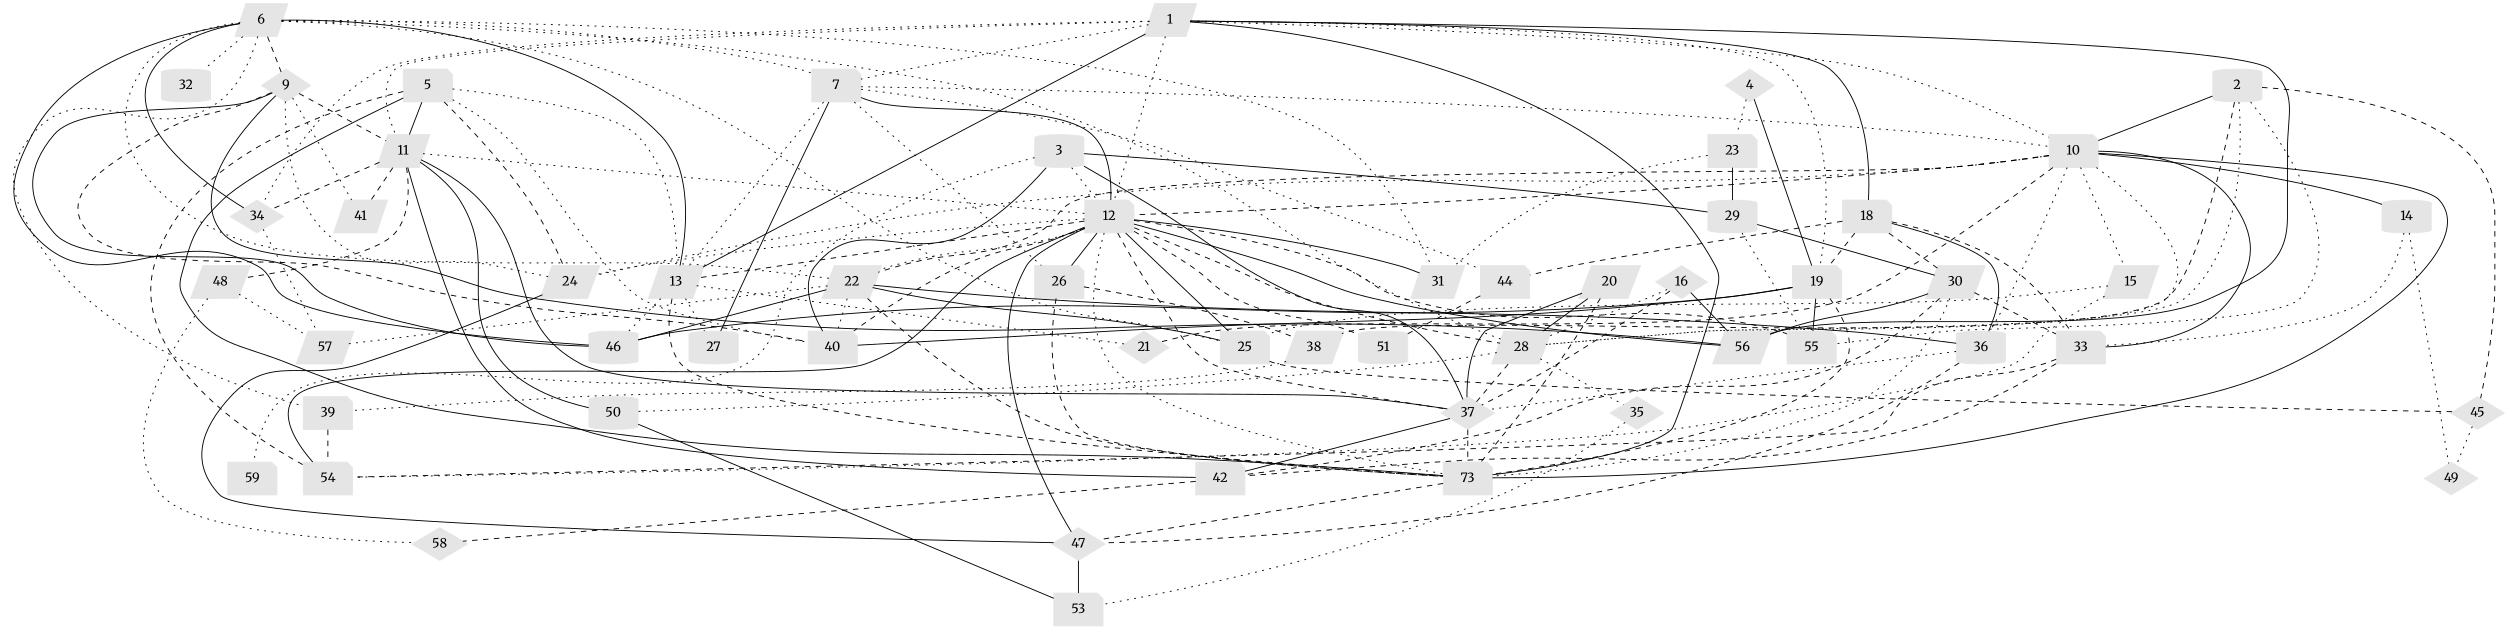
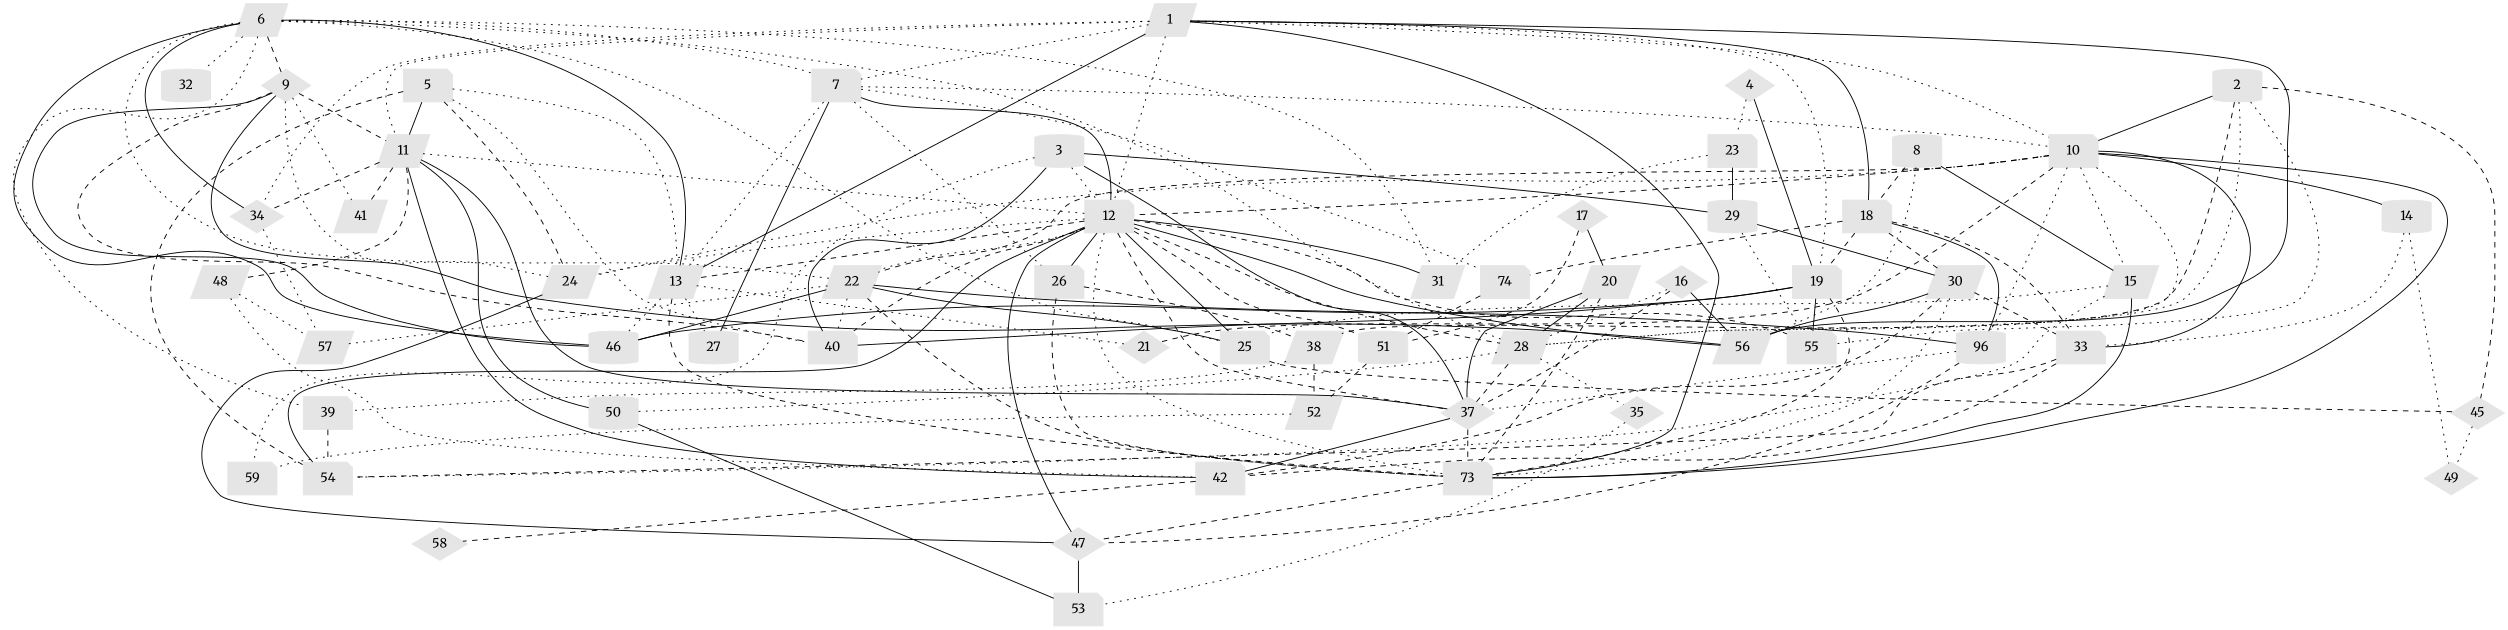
  graph {
    fontname=Merriweather
    node [color=gray90 fontname=Merriweather shape=note style=filled]
    edge [fontname=Merriweather style=dotted weight=1.0]
    1 [shape=parallelogram]
    7
    10
    11 [shape=parallelogram]
    12
    13 [shape=parallelogram]
    18
    19
    34 [shape=diamond]
    n10 [label=73]
    56 [shape=parallelogram]
    26
    27 [shape=cylinder]
-   44
+   44 [label=74]
    28 [shape=parallelogram]
    24 [shape=parallelogram]
    22 [shape=parallelogram]
    15 [shape=parallelogram]
    14 [shape=cylinder]
    21 [shape=diamond]
    33
-   36 [shape=cylinder]
+   36 [shape=cylinder label=96]
    37 [shape=diamond]
    41 [shape=parallelogram]
    42
    48 [shape=parallelogram]
    50 [shape=cylinder]
    55
    40
    54
    25
    31 [shape=parallelogram]
    47 [shape=diamond]
    51 [shape=cylinder]
    46 [shape=cylinder]
    30 [shape=parallelogram]
    57 [shape=parallelogram]
    2 [shape=cylinder]
    38 [shape=parallelogram]
    45 [shape=diamond]
    35 [shape=diamond]
    39
+   52 [shape=parallelogram]
    49 [shape=diamond]
    3 [shape=cylinder]
    29 [shape=cylinder]
    59
    4 [shape=diamond]
    23
    5
    6 [shape=parallelogram]
    9 [shape=diamond]
    32 [shape=cylinder]
+   8 [shape=cylinder]
    58 [shape=diamond]
    53
    16 [shape=diamond]
+   17 [shape=diamond]
    20 [shape=parallelogram]
    1 -- 7
    1 -- 10
    1 -- 11
    1 -- 12
    1 -- 13 [style=solid weight=4.0]
    1 -- 18 [style=solid]
    1 -- 19
    1 -- 34
    1 -- n10 [style=solid weight=2.0]
    1 -- 56 [style=solid]
    7 -- 10
    7 -- 12 [style=solid]
    7 -- 13
    7 -- 26
    7 -- 27 [style=solid]
    7 -- 44
    10 -- 12 [style=dashed]
    10 -- n10 [style=solid]
    10 -- 28
    10 -- 24
    10 -- 22 [style=dashed]
    10 -- 15
    10 -- 14 [style=solid weight=2.0]
    10 -- 21 [style=dashed]
    10 -- 33 [style=solid]
    10 -- 36
    11 -- 12
    11 -- 34 [style=dashed]
    11 -- 37 [style=solid]
    11 -- 41 [style=dashed weight=2.0]
    11 -- 42 [style=solid]
    11 -- 48 [style=dashed]
    11 -- 50 [style=solid]
    12 -- 13 [style=dashed weight=2.0]
    12 -- n10 [weight=2.0]
    12 -- 56 [style=solid]
    12 -- 26 [style=solid]
    12 -- 28 [style=dashed]
    12 -- 24
    12 -- 22 [weight=3.0]
    12 -- 37 [style=dashed]
    12 -- 55 [style=dashed]
    12 -- 40 [style=dashed]
    12 -- 54 [style=solid]
    12 -- 25 [style=solid]
    12 -- 31 [style=solid]
    12 -- 47 [style=solid]
    12 -- 51 [style=dashed]
    13 -- n10 [style=dashed weight=2.0]
    13 -- 27
    13 -- 21
    13 -- 46
    18 -- 19 [style=dashed]
    18 -- 44 [style=dashed weight=2.0]
    18 -- 33 [style=dashed weight=2.0]
    18 -- 36 [style=solid]
    18 -- 30 [style=dashed]
    19 -- n10 [style=dashed]
    19 -- 55 [style=solid]
    19 -- 40 [style=solid]
    19 -- 46 [style=solid]
    34 -- 57
    n10 -- 47 [style=dashed]
    26 -- n10 [style=dashed]
    26 -- 38 [style=dashed]
    44 -- 51 [style=dashed]
    28 -- 37 [style=dashed]
    28 -- 50
    28 -- 35 [weight=2.0]
    24 -- 47 [style=solid]
    22 -- n10 [style=dashed]
    22 -- 36 [style=solid weight=2.0]
    22 -- 40
    22 -- 25 [style=solid]
    22 -- 46 [style=solid]
    22 -- 57
    15 -- 54
    15 -- 25
    14 -- 33
    14 -- 49
    33 -- 42 [style=dashed]
    33 -- 54 [style=dashed]
    36 -- 37 [weight=2.0]
    36 -- 47 [style=dashed]
    37 -- n10 [style=dashed]
    37 -- 42 [style=solid]
    42 -- 58 [style=dashed]
    48 -- 57
-   48 -- 58
+   48 -- 42
    50 -- 53 [style=solid]
    25 -- 45 [style=dashed]
    47 -- 53 [style=solid]
+   51 -- 52 [style=dashed]
    30 -- n10
    30 -- 56 [style=solid]
    30 -- 33 [style=dashed]
    30 -- 42 [style=dashed]
    2 -- 10 [style=solid]
    2 -- 28
    2 -- 55
    2 -- 38 [style=dashed]
    2 -- 45 [style=dashed]
    38 -- 39
+   38 -- 52 [style=dashed]
    45 -- 49
    35 -- 53
    39 -- 54 [style=dashed]
+   52 -- 59
    3 -- 12
    3 -- 37 [style=solid]
    3 -- 40 [style=solid]
    3 -- 29 [style=solid]
    3 -- 59
    29 -- 55
    29 -- 30 [style=solid]
    4 -- 19 [style=solid]
    4 -- 23
    23 -- 31
    23 -- 29 [style=solid]
    5 -- 11 [style=solid]
    5 -- 13
-   5 -- n10 [style=solid weight=5.0]
+   15 -- n10 [style=solid weight=5.0]
    5 -- 24 [style=dashed]
    5 -- 40
    5 -- 54 [style=dashed]
    6 -- 7
    6 -- 13 [style=solid]
    6 -- 34 [style=solid]
    6 -- 28
    6 -- 22 [weight=2.0]
    6 -- 25 [weight=2.0]
    6 -- 31
    6 -- 46 [style=solid]
    6 -- 39
    6 -- 9 [style=dashed]
    6 -- 32 [weight=2.0]
    9 -- 11 [style=dashed weight=2.0]
    9 -- 56 [style=solid]
    9 -- 24
    9 -- 41
    9 -- 40 [style=dashed]
    9 -- 46 [style=solid]
+   8 -- 18 [style=dashed]
+   8 -- 56
+   8 -- 15 [style=solid]
    16 -- 56 [style=solid]
    16 -- 28
    16 -- 37 [style=dashed]
+   17 -- 51 [style=dashed]
+   17 -- 20 [style=solid]
    20 -- n10 [style=dashed weight=2.0]
    20 -- 28 [style=solid]
    20 -- 37 [style=solid]
  }
